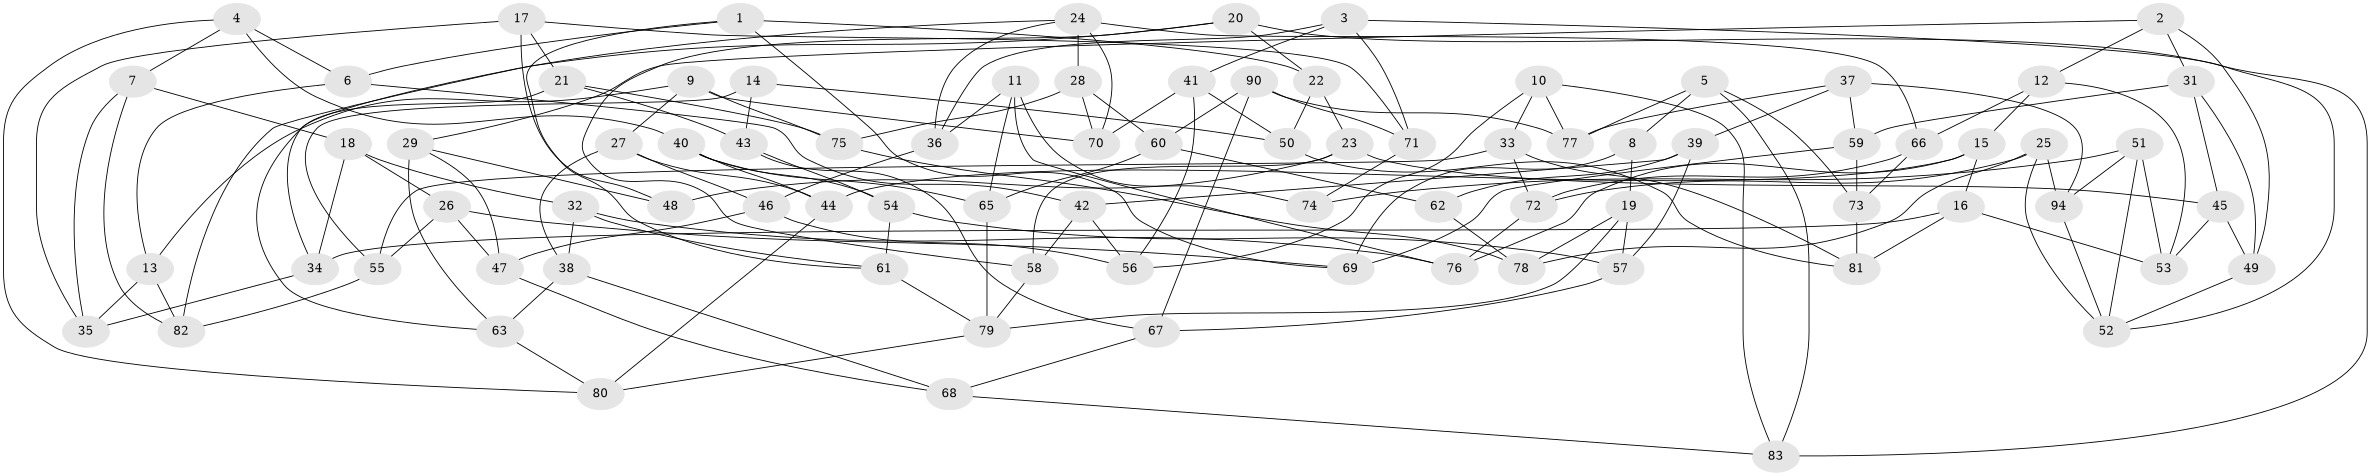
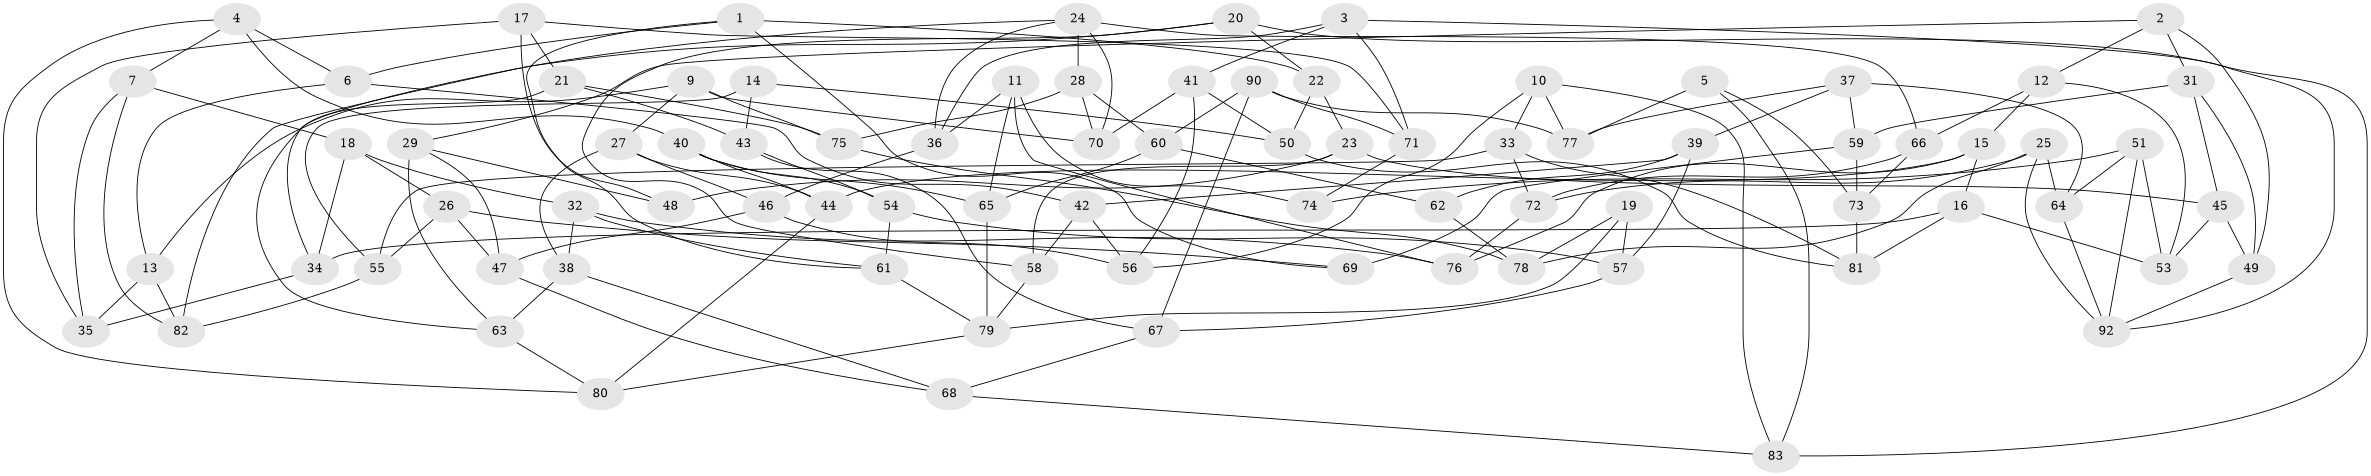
  graph {
    node [color=gray90 style=filled]
    1
    6
    22
    61
    69
    13
    42
    50
    23
    79
    2
    12
    29
    31
    49
    15
    53
    66
    48
    63
    47
    45
    59
-   52
+   52 [label=92]
    3
    36
    41
    71
    46
    70
    56
    74
    4
    7
    40
    80
    18
    35
    82
    65
    44
    54
    5
-   8
    73
    77
    83
    19
    81
    58
    34
    26
    32
    57
    78
    9
    27
    75
    38
    10
    33
    55
    72
    11
    76
    16
    14
    43
    67
    17
    21
    20
    24
    28
    60
    25
-   64 [label=94]
+   64
    68
    62
    n80 [label=90]
    37
    39
    51
    1 -- 6
    1 -- 22
    1 -- 61
    1 -- 69
    6 -- 13
    6 -- 42
    22 -- 50
    22 -- 23
    61 -- 79
    13 -- 35
    13 -- 82
    42 -- 56
    42 -- 58
    50 -- 81
    23 -- 48
    23 -- 45
    23 -- 58
    79 -- 80
    2 -- 12
    2 -- 29
    2 -- 31
    2 -- 49
    12 -- 15
    12 -- 53
    12 -- 66
    29 -- 48
    29 -- 63
    29 -- 47
    31 -- 49
    31 -- 45
    31 -- 59
    49 -- 52
    15 -- 44
    15 -- 76
    15 -- 16
    66 -- 73
    66 -- 72
    63 -- 80
    47 -- 68
    45 -- 49
    45 -- 53
    59 -- 69
    59 -- 73
    3 -- 52
    3 -- 36
    3 -- 41
    3 -- 71
    36 -- 46
    41 -- 50
    41 -- 70
    41 -- 56
    71 -- 74
    46 -- 47
    46 -- 56
    4 -- 6
    4 -- 7
    4 -- 40
    4 -- 80
    7 -- 18
    7 -- 35
    7 -- 82
    40 -- 65
    40 -- 44
    40 -- 54
    18 -- 34
    18 -- 26
    18 -- 32
    65 -- 79
    44 -- 80
    54 -- 61
    54 -- 57
-   5 -- 8
    5 -- 73
    5 -- 77
    5 -- 83
-   8 -- 69
-   8 -- 19
    73 -- 81
    19 -- 79
    19 -- 57
    19 -- 78
    58 -- 79
    34 -- 35
    26 -- 69
    26 -- 47
    26 -- 55
    32 -- 61
    32 -- 38
    32 -- 76
    57 -- 67
    9 -- 13
    9 -- 70
    9 -- 27
    9 -- 75
    27 -- 46
    27 -- 44
    27 -- 38
    75 -- 78
    38 -- 63
    38 -- 68
    10 -- 56
    10 -- 77
    10 -- 83
    10 -- 33
    33 -- 81
    33 -- 55
    33 -- 72
    55 -- 82
    72 -- 76
    11 -- 36
    11 -- 74
    11 -- 65
    11 -- 76
    16 -- 53
    16 -- 81
    16 -- 34
    14 -- 50
    14 -- 55
    14 -- 43
    43 -- 54
    43 -- 67
    67 -- 68
    17 -- 48
    17 -- 71
    17 -- 35
    17 -- 21
    21 -- 63
    21 -- 75
    21 -- 43
    20 -- 22
    20 -- 82
    20 -- 83
    20 -- 58
    24 -- 66
    24 -- 36
    24 -- 70
    24 -- 34
    24 -- 28
    28 -- 70
    28 -- 75
    28 -- 60
    60 -- 65
    60 -- 62
    25 -- 52
    25 -- 78
    25 -- 72
    25 -- 64
    64 -- 52
    68 -- 83
    62 -- 78
    n80 -- 71
    n80 -- 77
    n80 -- 67
    n80 -- 60
    37 -- 59
    37 -- 77
    37 -- 64
    37 -- 39
    39 -- 42
    39 -- 57
    39 -- 62
    51 -- 53
    51 -- 52
    51 -- 74
    51 -- 64
  }
